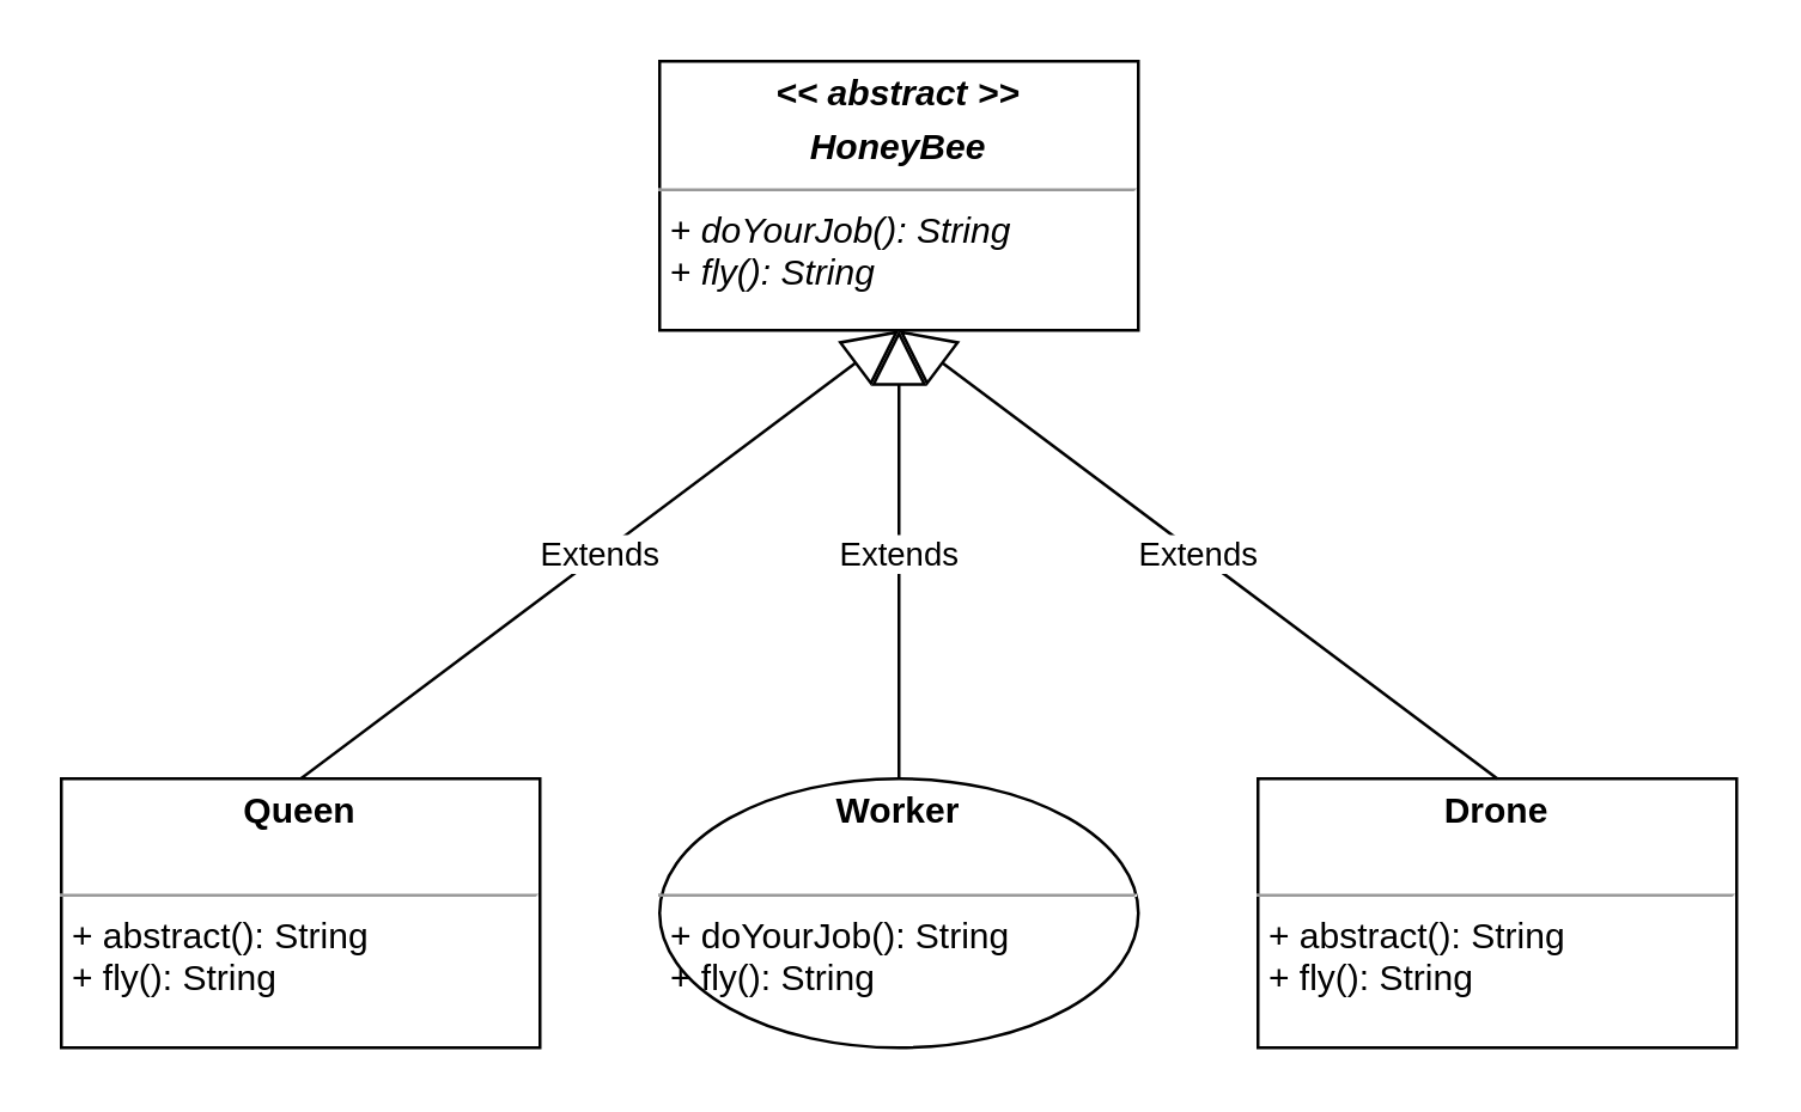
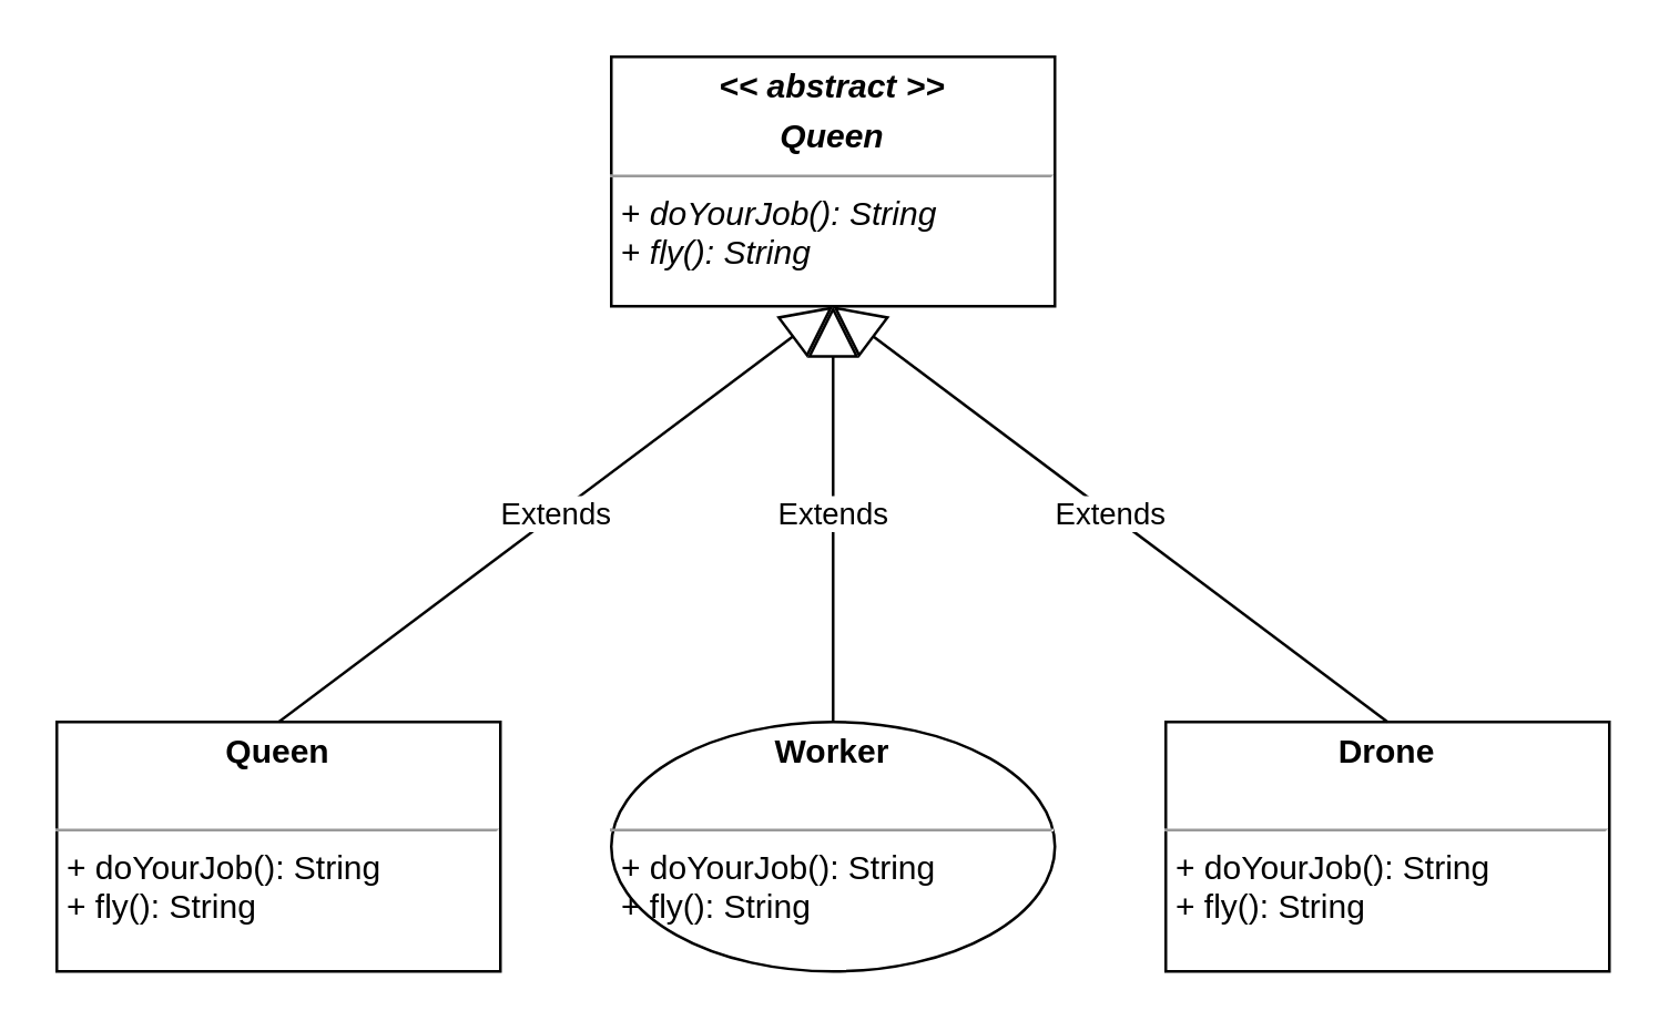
  <mxCell id="0" />
  <mxCell id="1" parent="0" />
- <mxCell id="2" value="&lt;p style=&quot;margin: 0px ; margin-top: 4px ; text-align: center&quot;&gt;&lt;b&gt;&lt;i&gt;&amp;lt;&amp;lt; abstract &amp;gt;&amp;gt;&lt;/i&gt;&lt;/b&gt;&lt;/p&gt;&lt;p style=&quot;margin: 0px ; margin-top: 4px ; text-align: center&quot;&gt;&lt;b&gt;&lt;i&gt;HoneyBee&lt;/i&gt;&lt;/b&gt;&lt;/p&gt;&lt;hr size=&quot;1&quot;&gt;&lt;p style=&quot;margin: 0px ; margin-left: 4px&quot;&gt;+ &lt;i&gt;doYourJob(): String&lt;/i&gt;&lt;/p&gt;&lt;p style=&quot;margin: 0px ; margin-left: 4px&quot;&gt;+ &lt;i&gt;fly(): String&lt;/i&gt;&lt;/p&gt;" style="verticalAlign=top;align=left;overflow=fill;fontSize=12;fontFamily=Helvetica;html=1;" parent="1" vertex="1"><mxGeometry x="220" y="20" width="160" height="90" as="geometry" /></mxCell>
- <mxCell id="3" value="&lt;p style=&quot;margin: 0px ; margin-top: 4px ; text-align: center&quot;&gt;&lt;b&gt;Queen&lt;/b&gt;&lt;/p&gt;&lt;p style=&quot;margin: 0px ; margin-left: 4px&quot;&gt;&lt;br&gt;&lt;/p&gt;&lt;hr size=&quot;1&quot;&gt;&lt;p style=&quot;margin: 0px ; margin-left: 4px&quot;&gt;+ abstract(): String&lt;br&gt;&lt;/p&gt;&lt;p style=&quot;margin: 0px ; margin-left: 4px&quot;&gt;+ fly(): String&lt;br&gt;&lt;/p&gt;" style="verticalAlign=top;align=left;overflow=fill;fontSize=12;fontFamily=Helvetica;html=1;" parent="1" vertex="1"><mxGeometry x="20" y="260" width="160" height="90" as="geometry" /></mxCell>
+ <mxCell id="2" value="&lt;p style=&quot;margin: 0px ; margin-top: 4px ; text-align: center&quot;&gt;&lt;b&gt;&lt;i&gt;&amp;lt;&amp;lt; abstract &amp;gt;&amp;gt;&lt;/i&gt;&lt;/b&gt;&lt;/p&gt;&lt;p style=&quot;margin: 0px ; margin-top: 4px ; text-align: center&quot;&gt;&lt;b&gt;&lt;i&gt;Queen&lt;/i&gt;&lt;/b&gt;&lt;/p&gt;&lt;hr size=&quot;1&quot;&gt;&lt;p style=&quot;margin: 0px ; margin-left: 4px&quot;&gt;+ &lt;i&gt;doYourJob(): String&lt;/i&gt;&lt;/p&gt;&lt;p style=&quot;margin: 0px ; margin-left: 4px&quot;&gt;+ &lt;i&gt;fly(): String&lt;/i&gt;&lt;/p&gt;" style="verticalAlign=top;align=left;overflow=fill;fontSize=12;fontFamily=Helvetica;html=1;" parent="1" vertex="1"><mxGeometry x="220" y="20" width="160" height="90" as="geometry" /></mxCell>
+ <mxCell id="3" value="&lt;p style=&quot;margin: 0px ; margin-top: 4px ; text-align: center&quot;&gt;&lt;b&gt;Queen&lt;/b&gt;&lt;/p&gt;&lt;p style=&quot;margin: 0px ; margin-left: 4px&quot;&gt;&lt;br&gt;&lt;/p&gt;&lt;hr size=&quot;1&quot;&gt;&lt;p style=&quot;margin: 0px ; margin-left: 4px&quot;&gt;+ doYourJob(): String&lt;br&gt;&lt;/p&gt;&lt;p style=&quot;margin: 0px ; margin-left: 4px&quot;&gt;+ fly(): String&lt;br&gt;&lt;/p&gt;" style="verticalAlign=top;align=left;overflow=fill;fontSize=12;fontFamily=Helvetica;html=1;" parent="1" vertex="1"><mxGeometry x="20" y="260" width="160" height="90" as="geometry" /></mxCell>
  <mxCell id="4" value="Extends" style="endArrow=block;endSize=16;endFill=0;html=1;exitX=0.5;exitY=0;exitDx=0;exitDy=0;entryX=0.5;entryY=1;entryDx=0;entryDy=0;" parent="1" source="3" target="2" edge="1"><mxGeometry width="160" relative="1" as="geometry"><mxPoint x="50" y="150" as="sourcePoint" /><mxPoint x="180" y="110" as="targetPoint" /></mxGeometry></mxCell>
  <mxCell id="5" value="&lt;p style=&quot;margin: 0px ; margin-top: 4px ; text-align: center&quot;&gt;&lt;b&gt;Worker&lt;/b&gt;&lt;/p&gt;&lt;p style=&quot;margin: 0px ; margin-left: 4px&quot;&gt;&lt;br&gt;&lt;/p&gt;&lt;hr size=&quot;1&quot;&gt;&lt;p style=&quot;margin: 0px ; margin-left: 4px&quot;&gt;+ doYourJob(): String&lt;br&gt;&lt;/p&gt;&lt;p style=&quot;margin: 0px ; margin-left: 4px&quot;&gt;+ fly(): String&lt;br&gt;&lt;/p&gt;" style="ellipse;verticalAlign=top;align=left;overflow=fill;fontSize=12;fontFamily=Helvetica;html=1;" parent="1" vertex="1"><mxGeometry x="220" y="260" width="160" height="90" as="geometry" /></mxCell>
- <mxCell id="6" value="&lt;p style=&quot;margin: 0px ; margin-top: 4px ; text-align: center&quot;&gt;&lt;b&gt;Drone&lt;/b&gt;&lt;/p&gt;&lt;p style=&quot;margin: 0px ; margin-left: 4px&quot;&gt;&lt;br&gt;&lt;/p&gt;&lt;hr size=&quot;1&quot;&gt;&lt;p style=&quot;margin: 0px ; margin-left: 4px&quot;&gt;+ abstract(): String&lt;br&gt;&lt;/p&gt;&lt;p style=&quot;margin: 0px ; margin-left: 4px&quot;&gt;+ fly(): String&lt;br&gt;&lt;/p&gt;" style="verticalAlign=top;align=left;overflow=fill;fontSize=12;fontFamily=Helvetica;html=1;" parent="1" vertex="1"><mxGeometry x="420" y="260" width="160" height="90" as="geometry" /></mxCell>
+ <mxCell id="6" value="&lt;p style=&quot;margin: 0px ; margin-top: 4px ; text-align: center&quot;&gt;&lt;b&gt;Drone&lt;/b&gt;&lt;/p&gt;&lt;p style=&quot;margin: 0px ; margin-left: 4px&quot;&gt;&lt;br&gt;&lt;/p&gt;&lt;hr size=&quot;1&quot;&gt;&lt;p style=&quot;margin: 0px ; margin-left: 4px&quot;&gt;+ doYourJob(): String&lt;br&gt;&lt;/p&gt;&lt;p style=&quot;margin: 0px ; margin-left: 4px&quot;&gt;+ fly(): String&lt;br&gt;&lt;/p&gt;" style="verticalAlign=top;align=left;overflow=fill;fontSize=12;fontFamily=Helvetica;html=1;" parent="1" vertex="1"><mxGeometry x="420" y="260" width="160" height="90" as="geometry" /></mxCell>
  <mxCell id="7" value="Extends" style="endArrow=block;endSize=16;endFill=0;html=1;exitX=0.5;exitY=0;exitDx=0;exitDy=0;entryX=0.5;entryY=1;entryDx=0;entryDy=0;" parent="1" source="5" target="2" edge="1"><mxGeometry width="160" relative="1" as="geometry"><mxPoint x="110" y="270" as="sourcePoint" /><mxPoint x="310" y="120" as="targetPoint" /></mxGeometry></mxCell>
  <mxCell id="8" value="Extends" style="endArrow=block;endSize=16;endFill=0;html=1;exitX=0.5;exitY=0;exitDx=0;exitDy=0;entryX=0.5;entryY=1;entryDx=0;entryDy=0;" parent="1" source="6" target="2" edge="1"><mxGeometry width="160" relative="1" as="geometry"><mxPoint x="310" y="270" as="sourcePoint" /><mxPoint x="310" y="120" as="targetPoint" /></mxGeometry></mxCell>
